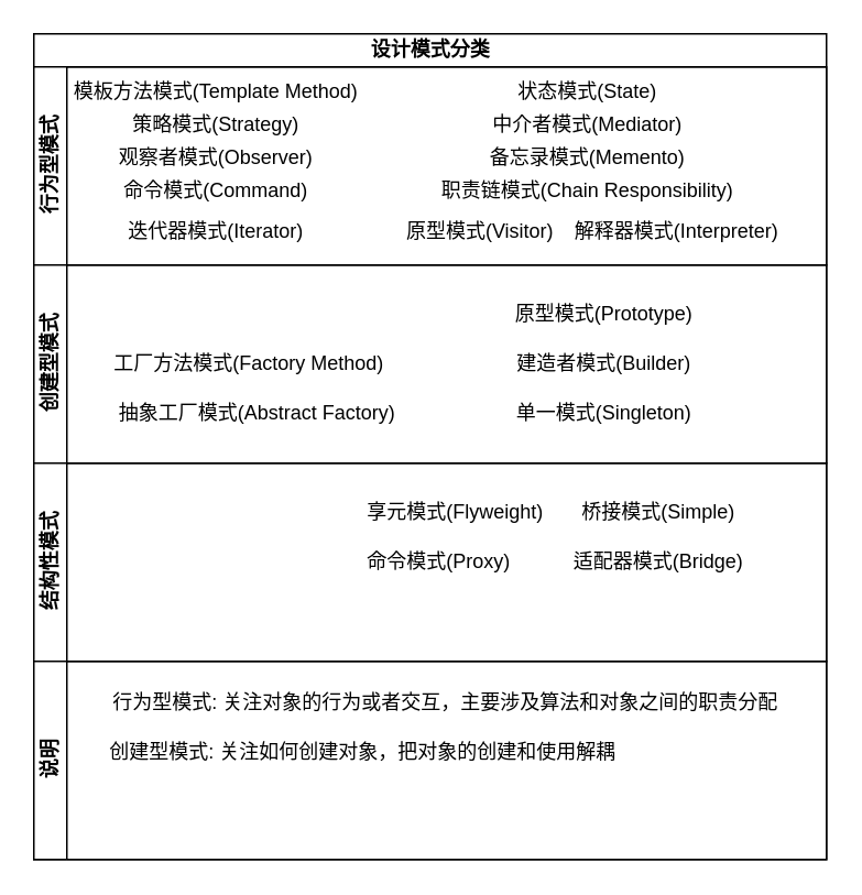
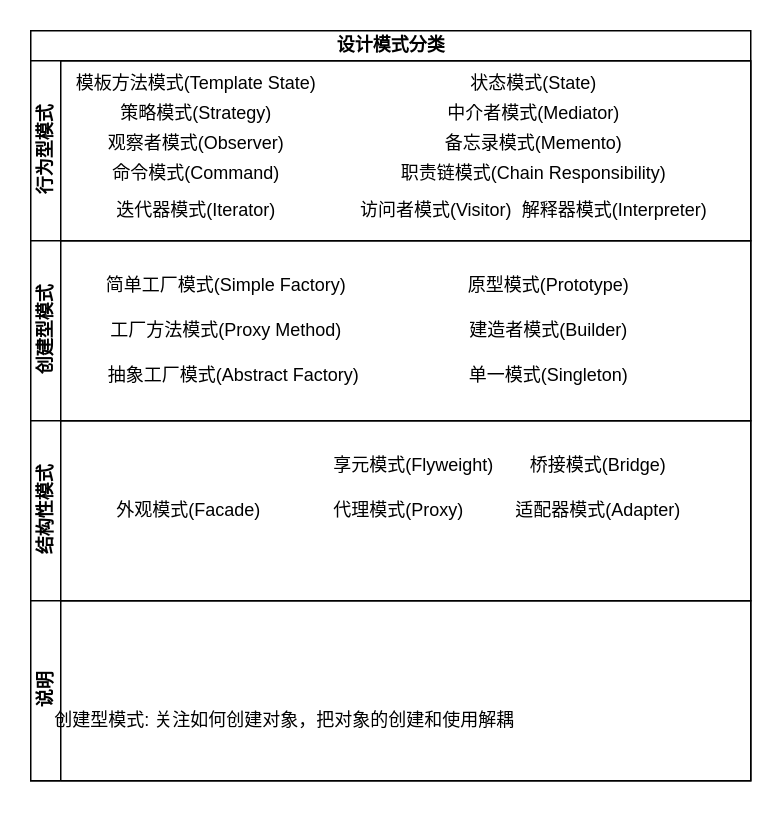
  <mxCell id="0" />
  <mxCell id="1" parent="0" />
  <mxCell id="2" value="设计模式分类" style="swimlane;childLayout=stackLayout;resizeParent=1;resizeParentMax=0;horizontal=1;startSize=20;horizontalStack=0;html=1;" vertex="1" parent="1"><mxGeometry x="20" y="20" width="480" height="500" as="geometry" /></mxCell>
  <mxCell id="3" value="行为型模式" style="swimlane;startSize=20;horizontal=0;html=1;" vertex="1" parent="2"><mxGeometry y="20" width="480" height="120" as="geometry" /></mxCell>
- <mxCell id="4" value="模板方法模式(Template Method)" style="text;html=1;align=center;verticalAlign=middle;resizable=0;points=[];autosize=1;strokeColor=none;fillColor=none;" vertex="1" parent="3"><mxGeometry x="10" width="200" height="30" as="geometry" /></mxCell>
+ <mxCell id="4" value="模板方法模式(Template State)" style="text;html=1;align=center;verticalAlign=middle;resizable=0;points=[];autosize=1;strokeColor=none;fillColor=none;" vertex="1" parent="3"><mxGeometry x="10" width="200" height="30" as="geometry" /></mxCell>
  <mxCell id="5" value="策略模式(Strategy)" style="text;html=1;align=center;verticalAlign=middle;resizable=0;points=[];autosize=1;strokeColor=none;fillColor=none;" vertex="1" parent="3"><mxGeometry x="50" y="20" width="120" height="30" as="geometry" /></mxCell>
  <mxCell id="6" value="观察者模式(Observer)" style="text;html=1;align=center;verticalAlign=middle;resizable=0;points=[];autosize=1;strokeColor=none;fillColor=none;" vertex="1" parent="3"><mxGeometry x="40" y="40" width="140" height="30" as="geometry" /></mxCell>
  <mxCell id="7" value="命令模式(Command)" style="text;html=1;align=center;verticalAlign=middle;resizable=0;points=[];autosize=1;strokeColor=none;fillColor=none;" vertex="1" parent="3"><mxGeometry x="45" y="60" width="130" height="30" as="geometry" /></mxCell>
  <mxCell id="8" value="迭代器模式(Iterator)" style="text;html=1;align=center;verticalAlign=middle;resizable=0;points=[];autosize=1;strokeColor=none;fillColor=none;" vertex="1" parent="3"><mxGeometry x="45" y="85" width="130" height="30" as="geometry" /></mxCell>
  <mxCell id="9" value="状态模式(State)" style="text;html=1;align=center;verticalAlign=middle;resizable=0;points=[];autosize=1;strokeColor=none;fillColor=none;" vertex="1" parent="3"><mxGeometry x="280" width="110" height="30" as="geometry" /></mxCell>
  <mxCell id="10" value="中介者模式(Mediator)" style="text;html=1;align=center;verticalAlign=middle;resizable=0;points=[];autosize=1;strokeColor=none;fillColor=none;" vertex="1" parent="3"><mxGeometry x="265" y="20" width="140" height="30" as="geometry" /></mxCell>
  <mxCell id="11" value="备忘录模式(Memento)" style="text;html=1;align=center;verticalAlign=middle;resizable=0;points=[];autosize=1;strokeColor=none;fillColor=none;" vertex="1" parent="3"><mxGeometry x="265" y="40" width="140" height="30" as="geometry" /></mxCell>
  <mxCell id="12" value="职责链模式(Chain Responsibility)" style="text;html=1;align=center;verticalAlign=middle;resizable=0;points=[];autosize=1;strokeColor=none;fillColor=none;" vertex="1" parent="3"><mxGeometry x="235" y="60" width="200" height="30" as="geometry" /></mxCell>
- <mxCell id="13" value="原型模式(Visitor)" style="text;html=1;align=center;verticalAlign=middle;resizable=0;points=[];autosize=1;strokeColor=none;fillColor=none;" vertex="1" parent="3"><mxGeometry x="210" y="85" width="120" height="30" as="geometry" /></mxCell>
+ <mxCell id="13" value="访问者模式(Visitor)" style="text;html=1;align=center;verticalAlign=middle;resizable=0;points=[];autosize=1;strokeColor=none;fillColor=none;" vertex="1" parent="3"><mxGeometry x="210" y="85" width="120" height="30" as="geometry" /></mxCell>
  <mxCell id="14" value="解释器模式(Interpreter)" style="text;html=1;align=center;verticalAlign=middle;resizable=0;points=[];autosize=1;strokeColor=none;fillColor=none;" vertex="1" parent="3"><mxGeometry x="314" y="85" width="150" height="30" as="geometry" /></mxCell>
  <mxCell id="15" value="创建型模式" style="swimlane;startSize=20;horizontal=0;html=1;" vertex="1" parent="2"><mxGeometry y="140" width="480" height="120" as="geometry" /></mxCell>
- <mxCell id="17" value="工厂方法模式(Factory Method)" style="text;html=1;align=center;verticalAlign=middle;resizable=0;points=[];autosize=1;strokeColor=none;fillColor=none;" vertex="1" parent="15"><mxGeometry x="35" y="45" width="190" height="30" as="geometry" /></mxCell>
+ <mxCell id="16" value="简单工厂模式(Simple Factory)" style="text;html=1;align=center;verticalAlign=middle;resizable=0;points=[];autosize=1;strokeColor=none;fillColor=none;" vertex="1" parent="15"><mxGeometry x="40" y="15" width="180" height="30" as="geometry" /></mxCell>
+ <mxCell id="17" value="工厂方法模式(Proxy Method)" style="text;html=1;align=center;verticalAlign=middle;resizable=0;points=[];autosize=1;strokeColor=none;fillColor=none;" vertex="1" parent="15"><mxGeometry x="35" y="45" width="190" height="30" as="geometry" /></mxCell>
  <mxCell id="18" value="抽象工厂模式(Abstract Factory)" style="text;html=1;align=center;verticalAlign=middle;resizable=0;points=[];autosize=1;strokeColor=none;fillColor=none;" vertex="1" parent="15"><mxGeometry x="40" y="75" width="190" height="30" as="geometry" /></mxCell>
  <mxCell id="19" value="原型模式(Prototype)" style="text;html=1;align=center;verticalAlign=middle;resizable=0;points=[];autosize=1;strokeColor=none;fillColor=none;" vertex="1" parent="15"><mxGeometry x="280" y="15" width="130" height="30" as="geometry" /></mxCell>
  <mxCell id="20" value="建造者模式(Builder)" style="text;html=1;align=center;verticalAlign=middle;resizable=0;points=[];autosize=1;strokeColor=none;fillColor=none;" vertex="1" parent="15"><mxGeometry x="280" y="45" width="130" height="30" as="geometry" /></mxCell>
  <mxCell id="21" value="单一模式(Singleton)" style="text;html=1;align=center;verticalAlign=middle;resizable=0;points=[];autosize=1;strokeColor=none;fillColor=none;" vertex="1" parent="15"><mxGeometry x="280" y="75" width="130" height="30" as="geometry" /></mxCell>
  <mxCell id="22" value="结构性模式" style="swimlane;startSize=20;horizontal=0;html=1;" vertex="1" parent="2"><mxGeometry y="260" width="480" height="120" as="geometry" /></mxCell>
+ <mxCell id="23" value="外观模式(Facade)" style="text;html=1;align=center;verticalAlign=middle;resizable=0;points=[];autosize=1;strokeColor=none;fillColor=none;" vertex="1" parent="22"><mxGeometry x="45" y="45" width="120" height="30" as="geometry" /></mxCell>
  <mxCell id="24" value="享元模式(Flyweight)" style="text;html=1;align=center;verticalAlign=middle;resizable=0;points=[];autosize=1;strokeColor=none;fillColor=none;" vertex="1" parent="22"><mxGeometry x="190" y="15" width="130" height="30" as="geometry" /></mxCell>
- <mxCell id="25" value="命令模式(Proxy)" style="text;html=1;align=center;verticalAlign=middle;resizable=0;points=[];autosize=1;strokeColor=none;fillColor=none;" vertex="1" parent="22"><mxGeometry x="190" y="45" width="110" height="30" as="geometry" /></mxCell>
- <mxCell id="26" value="适配器模式(Bridge)" style="text;html=1;align=center;verticalAlign=middle;resizable=0;points=[];autosize=1;strokeColor=none;fillColor=none;" vertex="1" parent="22"><mxGeometry x="313" y="45" width="130" height="30" as="geometry" /></mxCell>
- <mxCell id="27" value="桥接模式(Simple)" style="text;html=1;align=center;verticalAlign=middle;resizable=0;points=[];autosize=1;strokeColor=none;fillColor=none;" vertex="1" parent="22"><mxGeometry x="323" y="15" width="110" height="30" as="geometry" /></mxCell>
+ <mxCell id="25" value="代理模式(Proxy)" style="text;html=1;align=center;verticalAlign=middle;resizable=0;points=[];autosize=1;strokeColor=none;fillColor=none;" vertex="1" parent="22"><mxGeometry x="190" y="45" width="110" height="30" as="geometry" /></mxCell>
+ <mxCell id="26" value="适配器模式(Adapter)" style="text;html=1;align=center;verticalAlign=middle;resizable=0;points=[];autosize=1;strokeColor=none;fillColor=none;" vertex="1" parent="22"><mxGeometry x="313" y="45" width="130" height="30" as="geometry" /></mxCell>
+ <mxCell id="27" value="桥接模式(Bridge)" style="text;html=1;align=center;verticalAlign=middle;resizable=0;points=[];autosize=1;strokeColor=none;fillColor=none;" vertex="1" parent="22"><mxGeometry x="323" y="15" width="110" height="30" as="geometry" /></mxCell>
  <mxCell id="28" value="说明" style="swimlane;startSize=20;horizontal=0;html=1;" vertex="1" parent="2"><mxGeometry y="380" width="480" height="120" as="geometry" /></mxCell>
- <mxCell id="29" value="行为型模式: 关注对象的行为或者交互，主要涉及算法和对象之间的职责分配" style="text;html=1;align=center;verticalAlign=middle;resizable=0;points=[];autosize=1;strokeColor=none;fillColor=none;" vertex="1" parent="28"><mxGeometry x="34" y="10" width="430" height="30" as="geometry" /></mxCell>
- <mxCell id="30" value="创建型模式: 关注如何创建对象，把对象的创建和使用解耦" style="text;html=1;align=center;verticalAlign=middle;resizable=0;points=[];autosize=1;strokeColor=none;fillColor=none;" vertex="1" parent="28"><mxGeometry x="34" y="40" width="330" height="30" as="geometry" /></mxCell>
+ <mxCell id="30" value="创建型模式: 关注如何创建对象，把对象的创建和使用解耦" style="text;html=1;align=center;verticalAlign=middle;resizable=0;points=[];autosize=1;strokeColor=none;fillColor=none;" vertex="1" parent="28"><mxGeometry x="4" y="65" width="330" height="30" as="geometry" /></mxCell>
